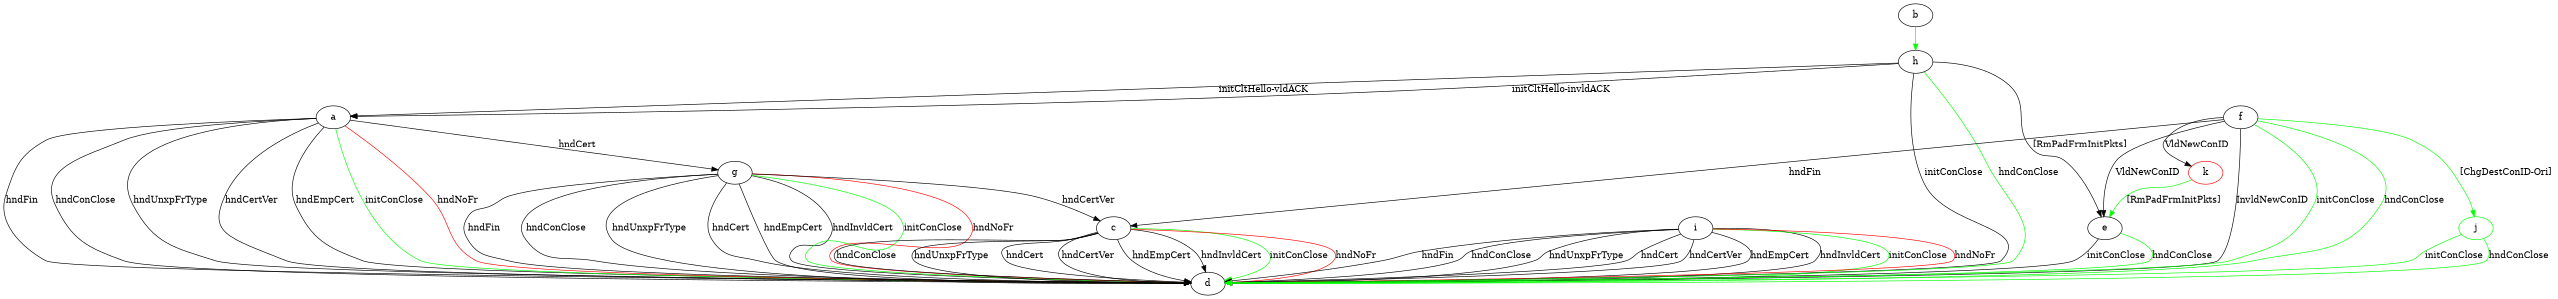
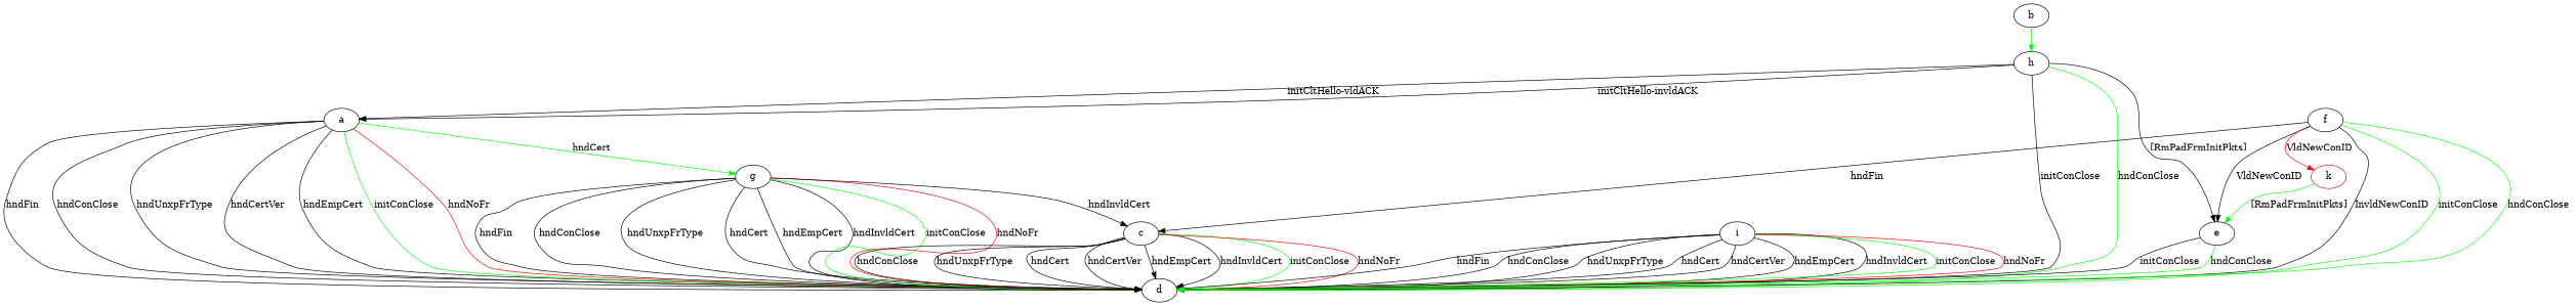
  digraph {
    a
    d
    g
    c
    i
    b
    h
    e
    f
-   j [color=green]
    k [color=red]
    a -> d [label="hndFin "]
    a -> d [label="hndConClose "]
    a -> d [label="hndUnxpFrType "]
    a -> d [label="hndCertVer "]
    a -> d [label="hndEmpCert "]
    a -> d [color=green label="initConClose "]
    a -> d [color=red label="hndNoFr "]
-   a -> g [label="hndCert "]
+   a -> g [label="hndCert " color=green]
    g -> d [label="hndFin "]
    g -> d [label="hndConClose "]
    g -> d [label="hndUnxpFrType "]
    g -> d [label="hndCert "]
    g -> d [label="hndEmpCert "]
    g -> d [label="hndInvldCert "]
    g -> d [color=green label="initConClose "]
    g -> d [color=red label="hndNoFr "]
-   g -> c [label="hndCertVer "]
+   g -> c [label="hndInvldCert "]
    c -> d [label="hndConClose "]
    c -> d [label="hndUnxpFrType "]
    c -> d [label="hndCert "]
    c -> d [label="hndCertVer "]
    c -> d [label="hndEmpCert "]
    c -> d [label="hndInvldCert "]
    c -> d [color=green label="initConClose "]
    c -> d [color=red label="hndNoFr "]
    i -> d [label="hndFin "]
    i -> d [label="hndConClose "]
    i -> d [label="hndUnxpFrType "]
    i -> d [label="hndCert "]
    i -> d [label="hndCertVer "]
    i -> d [label="hndEmpCert "]
    i -> d [label="hndInvldCert "]
    i -> d [color=green label="initConClose "]
    i -> d [color=red label="hndNoFr "]
    b -> h [color=green]
    h -> a [label="initCltHello-vldACK "]
    h -> a [label="initCltHello-invldACK "]
    h -> d [label="initConClose "]
    h -> d [color=green label="hndConClose "]
    h -> e [label="[RmPadFrmInitPkts] "]
    e -> d [label="initConClose "]
    e -> d [color=green label="hndConClose "]
    f -> d [label="InvldNewConID "]
    f -> d [color=green label="initConClose "]
    f -> d [color=green label="hndConClose "]
    f -> c [label="hndFin "]
    f -> e [color=black label="VldNewConID "]
-   f -> j [color=green label="[ChgDestConID-Ori] "]
-   f -> k [color=black label="VldNewConID "]
-   j -> d [color=green label="initConClose "]
-   j -> d [color=green label="hndConClose "]
+   f -> k [color=red label="VldNewConID "]
    k -> e [color=green label="[RmPadFrmInitPkts] "]
  }
